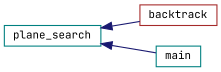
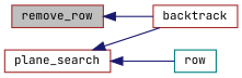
  digraph {
    fontname="JetBrains Mono"
    rankdir=LR
    node [color=brown fillcolor=white fontname="JetBrains Mono" fontsize=10 shape=record style=filled]
    edge [color=midnightblue dir=back fontname="JetBrains Mono" fontsize=10 labelfontname=Helvetica labelfontsize=10 style=solid]
+   n1 [fillcolor=grey75 fontcolor=black height=0.2 label=remove_row width=0.4]
    n2 [height=0.2 label=backtrack width=0.4]
-   n3 [color=teal height=0.2 label=plane_search width=0.4]
-   n4 [color=teal height=0.2 label=main width=0.4]
+   n3 [height=0.2 label=plane_search width=0.4]
+   n4 [color=teal height=0.2 label=row width=0.4]
+   n1 -> n2
    n3 -> n2
    n3 -> n4
  }
